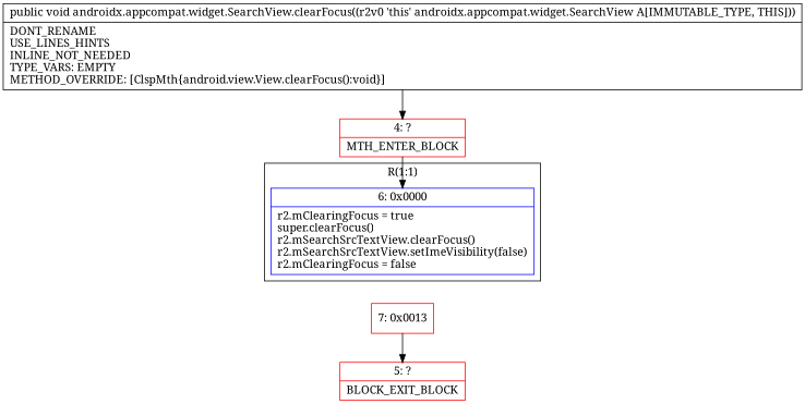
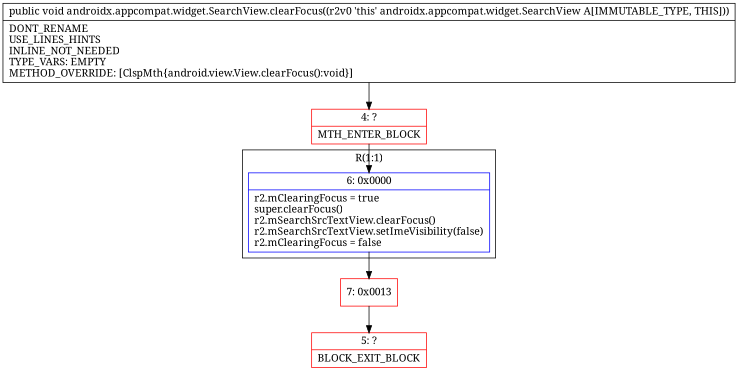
  digraph {
    fontname="Noto Serif"
    node [color=red fontname="Noto Serif" shape=record]
    edge [fontname="Noto Serif"]
    n1 [color=blue label="{6\:\ 0x0000|r2.mClearingFocus = true\lsuper.clearFocus()\lr2.mSearchSrcTextView.clearFocus()\lr2.mSearchSrcTextView.setImeVisibility(false)\lr2.mClearingFocus = false\l}"]
    n2 [label="{7\:\ 0x0013}"]
    n3 [label="{5\:\ ?|BLOCK_EXIT_BLOCK\l}"]
    n4 [label="{4\:\ ?|MTH_ENTER_BLOCK\l}"]
    n5 [label="{public void androidx.appcompat.widget.SearchView.clearFocus((r2v0 'this' androidx.appcompat.widget.SearchView A[IMMUTABLE_TYPE, THIS]))  | DONT_RENAME\lUSE_LINES_HINTS\lINLINE_NOT_NEEDED\lTYPE_VARS: EMPTY\lMETHOD_OVERRIDE: [ClspMth\{android.view.View.clearFocus():void\}]\l}" color=""]
    subgraph cluster_1 {
      label="R(1:1)"
      n1
    }
+   n1 -> n2
    n2 -> n3
    n4 -> n1
    n5 -> n4
  }
